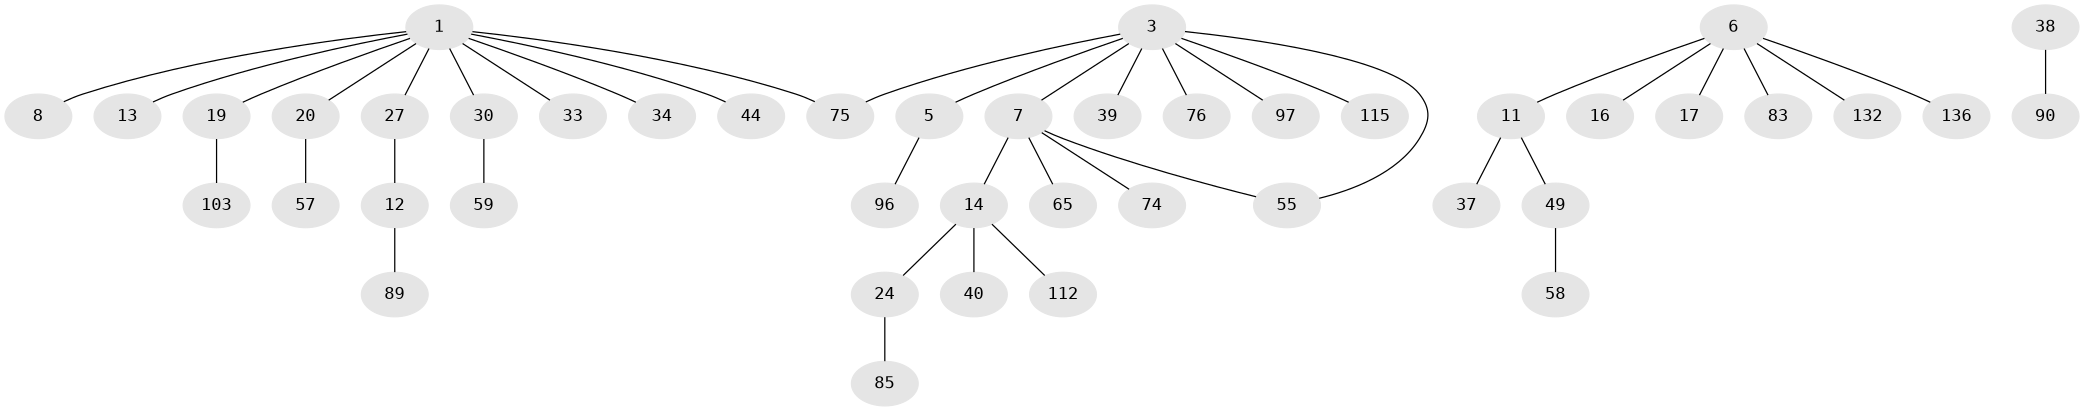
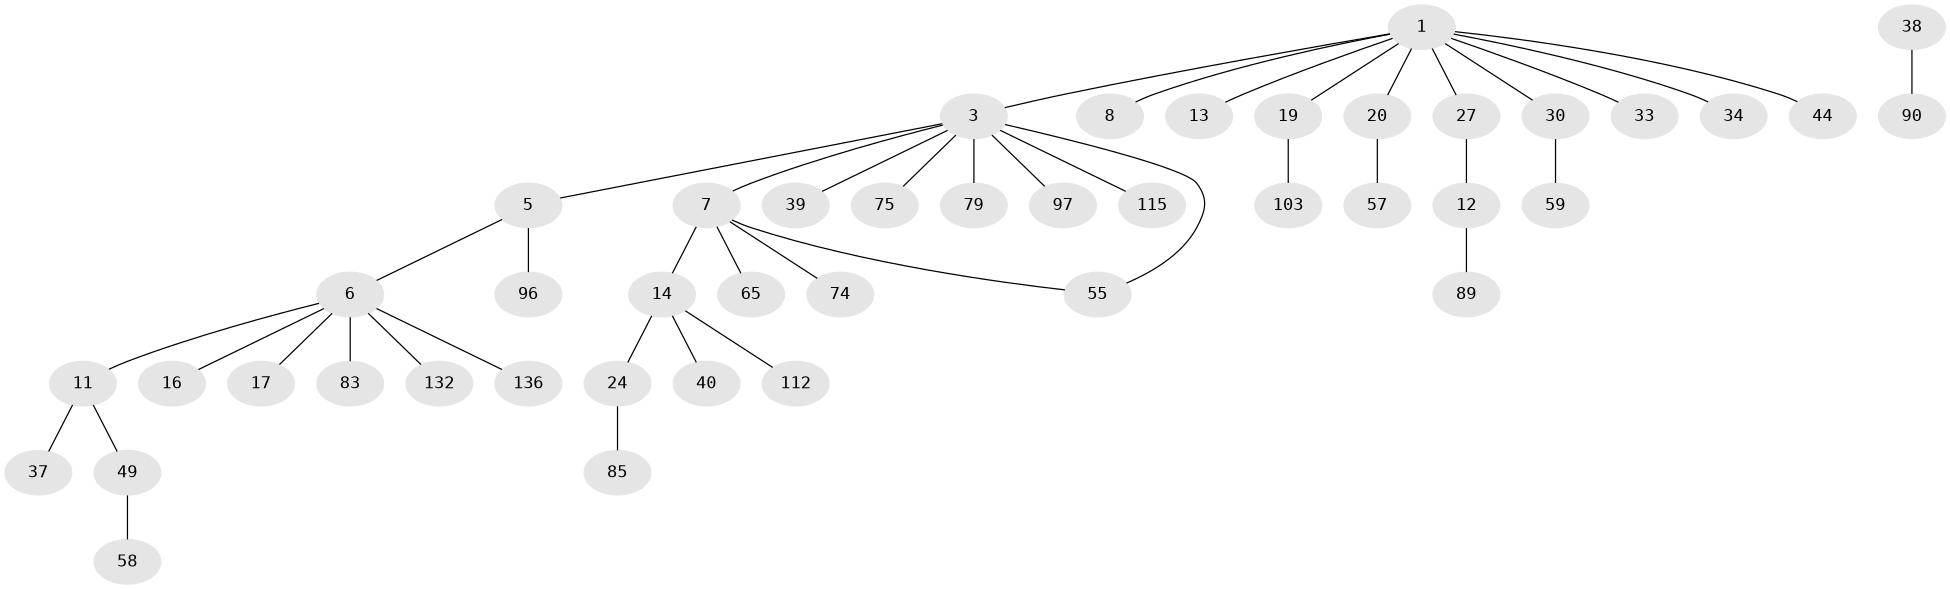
  graph {
    fontname="DejaVu Sans Mono"
    node [color=gray90 fontname="DejaVu Sans Mono" style=filled]
    edge [fontname="DejaVu Sans Mono"]
    1 [super="+2"]
    3 [super="+4+10+35+81"]
    8 [super="+102"]
    13 [super="+21+31"]
    19 [super="+91+141"]
    20 [super="+41+100"]
    27 [super="+73"]
    30 [super="+48"]
    33 [super="+143+52+60"]
    34
    44 [super="+61"]
    5 [super="+92+32"]
    7 [super="+18+9"]
    39 [super="+108"]
    75 [super="+99"]
-   76
+   76 [label=79]
    97
    115 [super="+123"]
    55 [super="+140"]
    12 [super="+72+63+15"]
    89 [super="+124"]
    103 [super="+110"]
    57 [super="+129"]
    59
    6 [super="+71"]
    96
    14 [super="+22"]
    65
    74
    38 [super="+64+42+62"]
    90 [super="+104"]
    11 [super="+25"]
    16 [super="+119"]
    17 [super="+135+138"]
    83
    132
    136
    37 [super="+46+79"]
    49 [super="+88+106"]
    24 [super="+26+29"]
    40
    112
    58 [super="+84"]
    85
-   1 -- 75
+   1 -- 3
    1 -- 8
    1 -- 13
    1 -- 19
    1 -- 20
    1 -- 27
    1 -- 30
    1 -- 33
    1 -- 34
    1 -- 44
    3 -- 5
    3 -- 7
    3 -- 39
    3 -- 75
    3 -- 76
    3 -- 97
    3 -- 115
    3 -- 55
    19 -- 103
    20 -- 57
    27 -- 12
    30 -- 59
+   5 -- 6
    5 -- 96
    7 -- 55
    7 -- 14
    7 -- 65
    7 -- 74
    12 -- 89
    6 -- 11
    6 -- 16
    6 -- 17
    6 -- 83
    6 -- 132
    6 -- 136
    14 -- 24
    14 -- 40
    14 -- 112
    38 -- 90
    11 -- 37
    11 -- 49
    49 -- 58
    24 -- 85
  }
